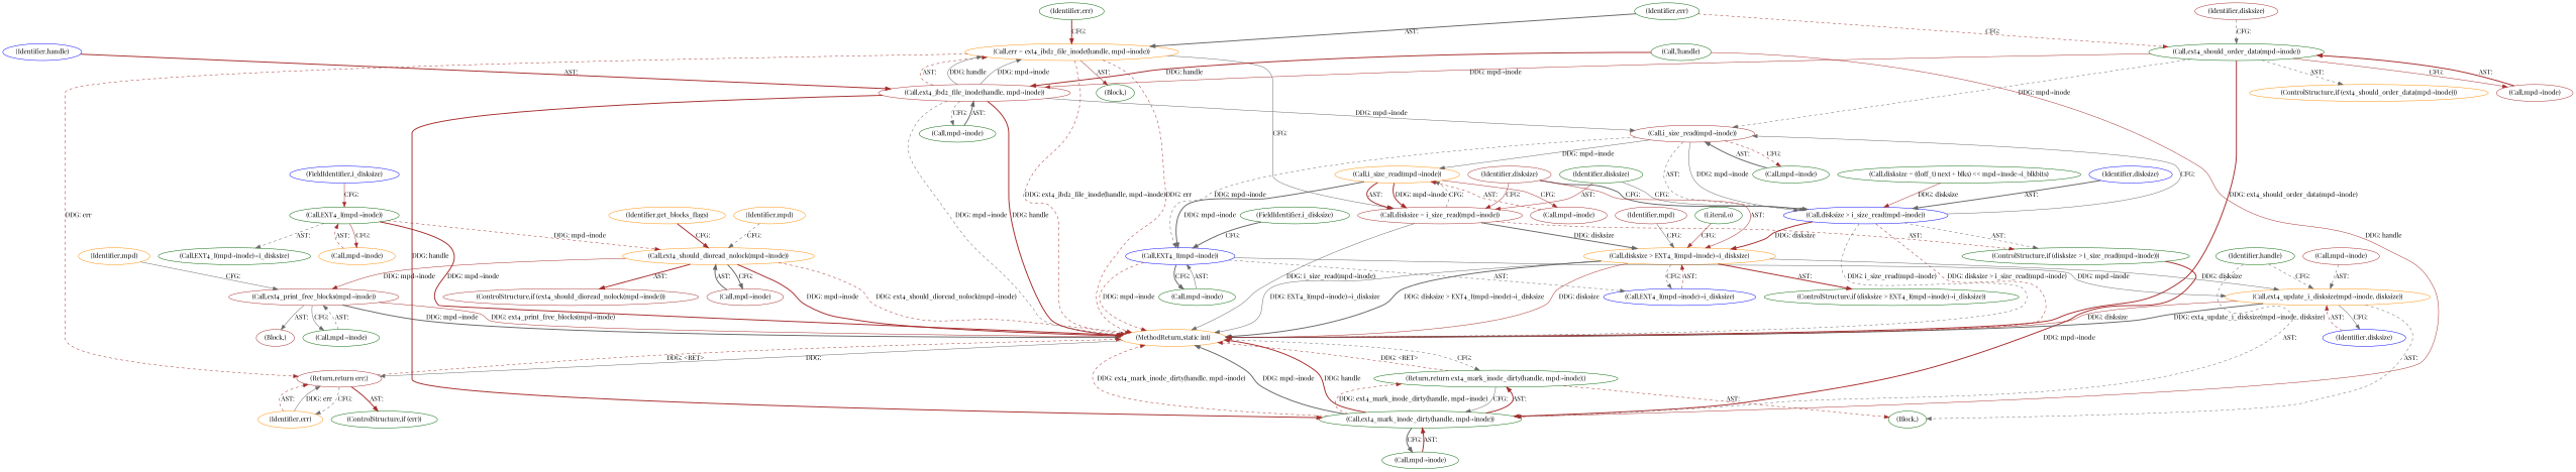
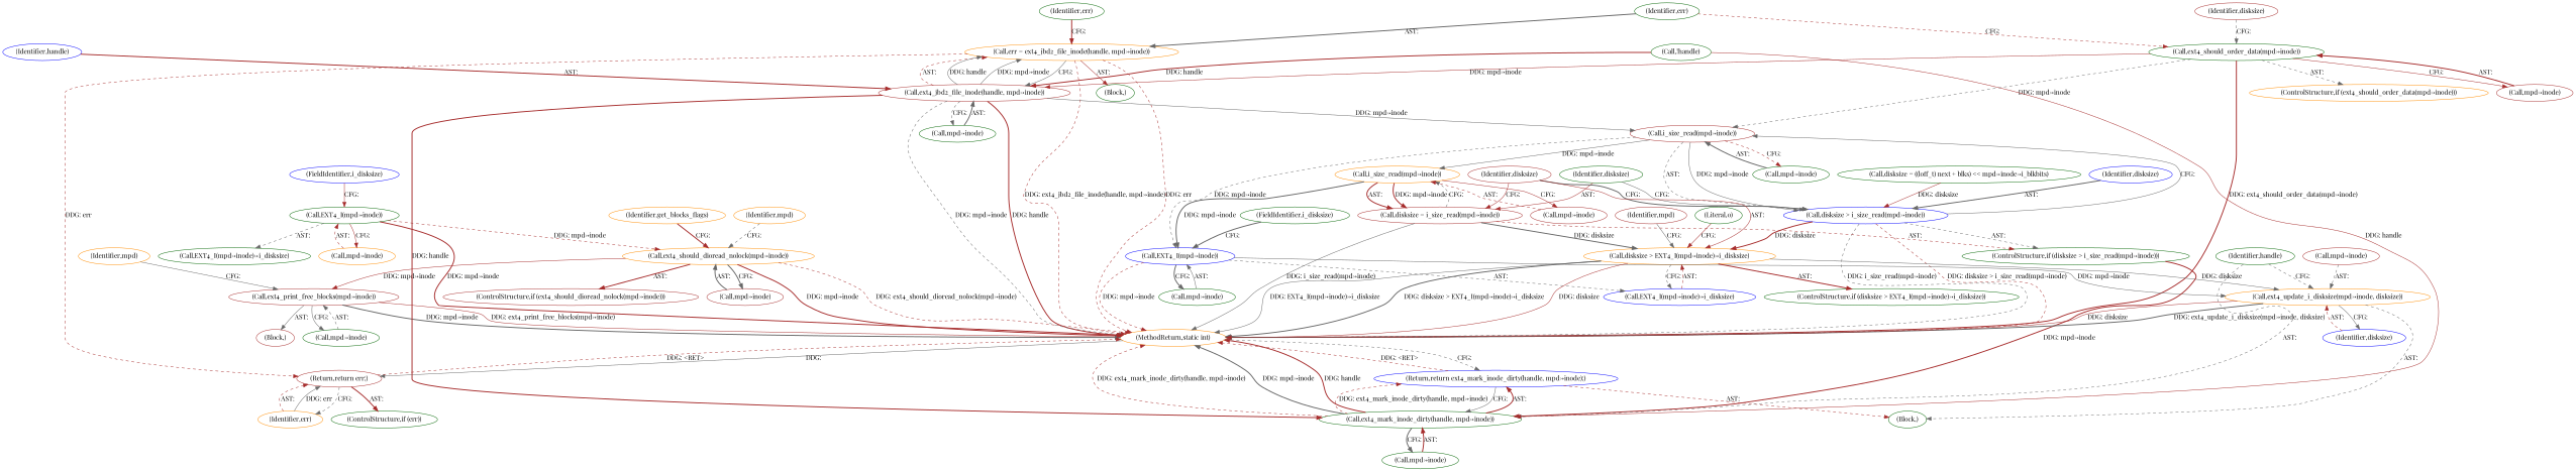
  digraph {
    fontname="Playfair Display"
    node [color=darkgreen fontname="Playfair Display"]
    edge [color=gray40 fontname="Playfair Display" style=dashed]
    n1 [color=darkorange label="(Call,ext4_should_dioread_nolock(mpd->inode))"]
    n2 [color=brown label="(Call,ext4_print_free_blocks(mpd->inode))"]
    n3 [color=brown label="(ControlStructure,if (ext4_should_dioread_nolock(mpd->inode)))"]
    n4 [color=brown label="(Call,mpd->inode)"]
    n5 [color=darkorange label="(MethodReturn,static int)"]
    n6 [color=brown label="(Block,)"]
    n7 [label="(Call,mpd->inode)"]
    n8 [label="(Call,ext4_should_order_data(mpd->inode))"]
    n9 [color=brown label="(Call,ext4_jbd2_file_inode(handle, mpd->inode))"]
    n10 [color=brown label="(Call,i_size_read(mpd->inode))"]
    n11 [color=darkorange label="(ControlStructure,if (ext4_should_order_data(mpd->inode)))"]
    n12 [color=brown label="(Call,mpd->inode)"]
    n13 [color=brown label="(Return,return err;)"]
-   n14 [label="(Return,return ext4_mark_inode_dirty(handle, mpd->inode);)"]
+   n14 [color=blue label="(Return,return ext4_mark_inode_dirty(handle, mpd->inode);)"]
    n15 [label="(Call,EXT4_I(mpd->inode))"]
    n16 [label="(Call,EXT4_I(mpd->inode)->i_disksize)"]
    n17 [color=darkorange label="(Call,mpd->inode)"]
    n18 [color=darkorange label="(Call,err = ext4_jbd2_file_inode(handle, mpd->inode))"]
    n19 [label="(Call,ext4_mark_inode_dirty(handle, mpd->inode))"]
    n20 [label="(Call,mpd->inode)"]
    n21 [color=blue label="(Call,disksize > i_size_read(mpd->inode))"]
    n22 [color=darkorange label="(Call,i_size_read(mpd->inode))"]
    n23 [color=blue label="(Call,EXT4_I(mpd->inode))"]
    n24 [label="(Call,mpd->inode)"]
    n25 [label="(Block,)"]
    n26 [label="(Call,mpd->inode)"]
    n27 [color=darkorange label="(Identifier,err)"]
    n28 [label="(ControlStructure,if (err))"]
    n29 [color=darkorange label="(Call,disksize > EXT4_I(mpd->inode)->i_disksize)"]
    n30 [label="(ControlStructure,if (disksize > i_size_read(mpd->inode)))"]
    n31 [color=brown label="(Call,disksize = i_size_read(mpd->inode))"]
    n32 [color=brown label="(Call,mpd->inode)"]
    n33 [color=darkorange label="(Call,ext4_update_i_disksize(mpd->inode, disksize))"]
    n34 [color=blue label="(Call,EXT4_I(mpd->inode)->i_disksize)"]
    n35 [label="(Call,mpd->inode)"]
    n36 [label="(ControlStructure,if (disksize > EXT4_I(mpd->inode)->i_disksize))"]
    n37 [label="(Block,)"]
    n38 [color=blue label="(Identifier,disksize)"]
    n39 [color=brown label="(Call,mpd->inode)"]
    n40 [color=brown label="(Identifier,mpd)"]
    n41 [color=darkorange label="(Identifier,mpd)"]
    n42 [label="(Literal,0)"]
    n43 [label="(Call,disksize = ((loff_t) next + blks) << mpd->inode->i_blkbits)"]
    n44 [color=blue label="(FieldIdentifier,i_disksize)"]
    n45 [color=blue label="(Identifier,disksize)"]
    n46 [color=blue label="(Identifier,handle)"]
    n47 [label="(Identifier,disksize)"]
    n48 [color=brown label="(Identifier,disksize)"]
    n49 [color=darkorange label="(Identifier,get_blocks_flags)"]
    n50 [label="(Identifier,err)"]
    n51 [label="(Identifier,handle)"]
    n52 [color=brown label="(Identifier,disksize)"]
    n53 [color=darkorange label="(Identifier,mpd)"]
    n54 [label="(FieldIdentifier,i_disksize)"]
    n55 [label="(Call,!handle)"]
    n56 [label="(Identifier,err)"]
    n1 -> n2 [color=brown label="DDG: mpd->inode" style=solid]
    n1 -> n3 [color=brown label="AST: " style=bold]
    n1 -> n4 [label="CFG: " style=bold]
    n1 -> n5 [color=brown label="DDG: mpd->inode" style=bold]
    n1 -> n5 [color=brown label="DDG: ext4_should_dioread_nolock(mpd->inode)"]
    n2 -> n5 [color=brown label="DDG: ext4_print_free_blocks(mpd->inode)" style=solid]
    n2 -> n5 [label="DDG: mpd->inode" style=bold]
    n2 -> n6 [label="AST: " style=solid]
    n2 -> n7 [label="CFG: " style=solid]
    n4 -> n1 [label="AST: " style=bold]
    n5 -> n13 [label="DDG: " style=solid]
    n5 -> n14 [label="CFG: "]
    n7 -> n2 [label="AST: "]
    n8 -> n5 [color=brown label="DDG: ext4_should_order_data(mpd->inode)" style=bold]
    n8 -> n9 [color=brown label="DDG: mpd->inode" style=solid]
    n8 -> n10 [label="DDG: mpd->inode"]
    n8 -> n11 [label="AST: "]
    n8 -> n12 [color=brown label="CFG: " style=solid]
    n9 -> n5 [color=brown label="DDG: handle" style=bold]
    n9 -> n5 [label="DDG: mpd->inode"]
    n9 -> n10 [label="DDG: mpd->inode" style=solid]
    n9 -> n18 [color=brown label="AST: "]
    n9 -> n18 [label="DDG: handle" style=solid]
    n9 -> n18 [label="DDG: mpd->inode" style=solid]
    n9 -> n19 [color=brown label="DDG: handle" style=bold]
    n9 -> n20 [label="CFG: "]
    n10 -> n21 [label="AST: "]
    n10 -> n21 [label="DDG: mpd->inode" style=solid]
    n10 -> n22 [label="DDG: mpd->inode" style=solid]
    n10 -> n23 [label="DDG: mpd->inode"]
    n10 -> n24 [color=brown label="CFG: "]
    n12 -> n8 [color=brown label="AST: " style=bold]
    n13 -> n5 [color=brown label="DDG: <RET>"]
    n13 -> n27 [label="CFG: "]
    n13 -> n28 [color=brown label="AST: " style=bold]
    n14 -> n5 [color=brown label="DDG: <RET>"]
    n14 -> n19 [label="CFG: " style=solid]
    n14 -> n37 [color=brown label="AST: "]
    n15 -> n1 [color=brown label="DDG: mpd->inode"]
    n15 -> n5 [color=brown label="DDG: mpd->inode" style=bold]
    n15 -> n16 [label="AST: "]
    n15 -> n17 [color=brown label="CFG: " style=solid]
    n17 -> n15 [color=brown label="AST: "]
    n18 -> n5 [color=brown label="DDG: ext4_jbd2_file_inode(handle, mpd->inode)"]
    n18 -> n5 [color=brown label="DDG: err"]
-   n18 -> n31 [label="CFG: " style=solid]
+   n18 -> n9 [label="CFG: " style=solid]
    n18 -> n13 [color=brown label="DDG: err"]
    n18 -> n25 [color=brown label="AST: " style=solid]
    n19 -> n5 [color=brown label="DDG: ext4_mark_inode_dirty(handle, mpd->inode)"]
    n19 -> n5 [label="DDG: mpd->inode" style=bold]
    n19 -> n5 [color=brown label="DDG: handle" style=bold]
    n19 -> n14 [color=brown label="AST: " style=bold]
    n19 -> n14 [color=brown label="DDG: ext4_mark_inode_dirty(handle, mpd->inode)"]
    n19 -> n26 [label="CFG: " style=bold]
    n20 -> n9 [label="AST: " style=bold]
    n21 -> n5 [color=brown label="DDG: disksize > i_size_read(mpd->inode)"]
    n21 -> n5 [label="DDG: i_size_read(mpd->inode)"]
    n21 -> n10 [label="CFG: " style=solid]
    n21 -> n29 [color=brown label="DDG: disksize" style=bold]
    n21 -> n30 [label="AST: "]
    n22 -> n23 [label="DDG: mpd->inode" style=bold]
    n22 -> n31 [color=brown label="AST: " style=bold]
    n22 -> n31 [color=brown label="DDG: mpd->inode" style=bold]
    n22 -> n32 [color=brown label="CFG: " style=solid]
    n23 -> n5 [color=brown label="DDG: mpd->inode"]
    n23 -> n33 [label="DDG: mpd->inode" style=solid]
    n23 -> n34 [label="AST: "]
    n23 -> n35 [label="CFG: " style=bold]
    n24 -> n10 [label="AST: " style=bold]
    n26 -> n19 [color=brown label="AST: " style=bold]
    n27 -> n13 [color=brown label="AST: "]
    n27 -> n13 [label="DDG: err" style=solid]
    n29 -> n5 [label="DDG: disksize > EXT4_I(mpd->inode)->i_disksize" style=bold]
    n29 -> n5 [color=brown label="DDG: disksize" style=solid]
    n29 -> n5 [label="DDG: EXT4_I(mpd->inode)->i_disksize" style=solid]
    n29 -> n33 [label="DDG: disksize" style=solid]
    n29 -> n34 [label="CFG: "]
    n29 -> n36 [color=brown label="AST: " style=bold]
    n30 -> n19 [color=brown label="DDG: mpd->inode" style=bold]
    n31 -> n5 [label="DDG: i_size_read(mpd->inode)" style=solid]
    n31 -> n22 [label="CFG: "]
    n31 -> n29 [label="DDG: disksize" style=bold]
    n31 -> n30 [color=brown label="AST: "]
    n32 -> n22 [color=brown label="AST: "]
    n33 -> n5 [label="DDG: ext4_update_i_disksize(mpd->inode, disksize)" style=bold]
    n33 -> n5 [color=brown label="DDG: disksize" style=solid]
    n33 -> n37 [label="AST: "]
    n33 -> n38 [label="CFG: " style=solid]
    n34 -> n29 [color=brown label="AST: "]
    n35 -> n23 [label="AST: " style=solid]
    n38 -> n33 [color=brown label="AST: "]
    n39 -> n33 [label="AST: "]
    n40 -> n29 [label="CFG: " style=solid]
    n41 -> n1 [label="CFG: "]
    n42 -> n29 [color=brown label="CFG: " style=solid]
    n43 -> n21 [color=brown label="DDG: disksize" style=solid]
    n44 -> n15 [color=brown label="CFG: " style=solid]
    n45 -> n21 [label="AST: " style=bold]
    n46 -> n9 [color=brown label="AST: " style=bold]
    n47 -> n21 [label="CFG: " style=solid]
    n47 -> n31 [color=brown label="AST: " style=solid]
    n48 -> n21 [label="CFG: " style=bold]
    n48 -> n29 [color=brown label="AST: " style=solid]
    n48 -> n31 [color=brown label="CFG: " style=solid]
    n49 -> n1 [color=brown label="CFG: " style=bold]
    n50 -> n8 [color=brown label="CFG: "]
    n50 -> n18 [label="AST: " style=bold]
    n51 -> n19 [label="AST: "]
    n51 -> n33 [label="CFG: "]
    n52 -> n8 [label="CFG: "]
    n53 -> n2 [label="CFG: " style=solid]
    n54 -> n23 [label="CFG: " style=bold]
    n55 -> n9 [color=brown label="DDG: handle" style=bold]
    n55 -> n19 [color=brown label="DDG: handle" style=solid]
    n56 -> n18 [color=brown label="CFG: " style=bold]
  }
